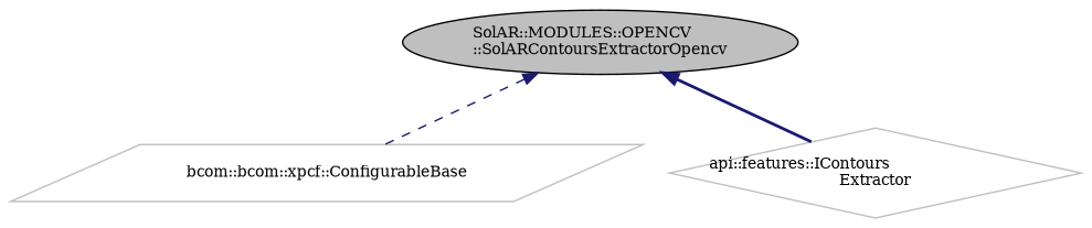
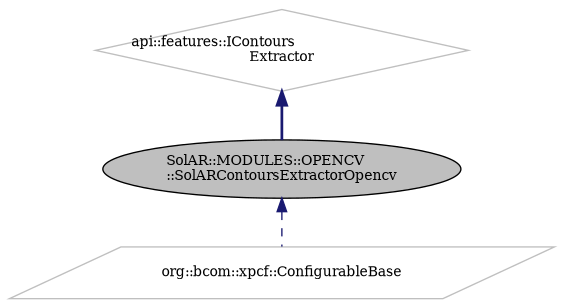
  digraph {
    fontname="DejaVu Serif"
    node [color=grey75 fillcolor=white fontname="DejaVu Serif" fontsize=10 style=filled]
    edge [color=midnightblue dir=back fontname="DejaVu Serif" fontsize=10 labelfontname=Helvetica labelfontsize=10]
    n1 [color=black fillcolor=grey75 fontcolor=black height=0.2 label="SolAR::MODULES::OPENCV\l::SolARContoursExtractorOpencv" shape=ellipse width=0.4]
-   n2 [height=0.2 label="bcom::bcom::xpcf::ConfigurableBase" shape=parallelogram width=0.4]
+   n2 [height=0.2 label="org::bcom::xpcf::ConfigurableBase" shape=parallelogram width=0.4]
    n3 [height=0.2 label="api::features::IContours\lExtractor" shape=diamond width=0.4]
    n1 -> n2 [style=dashed]
-   n1 -> n3 [style=bold]
+   n3 -> n1 [style=bold]
  }
